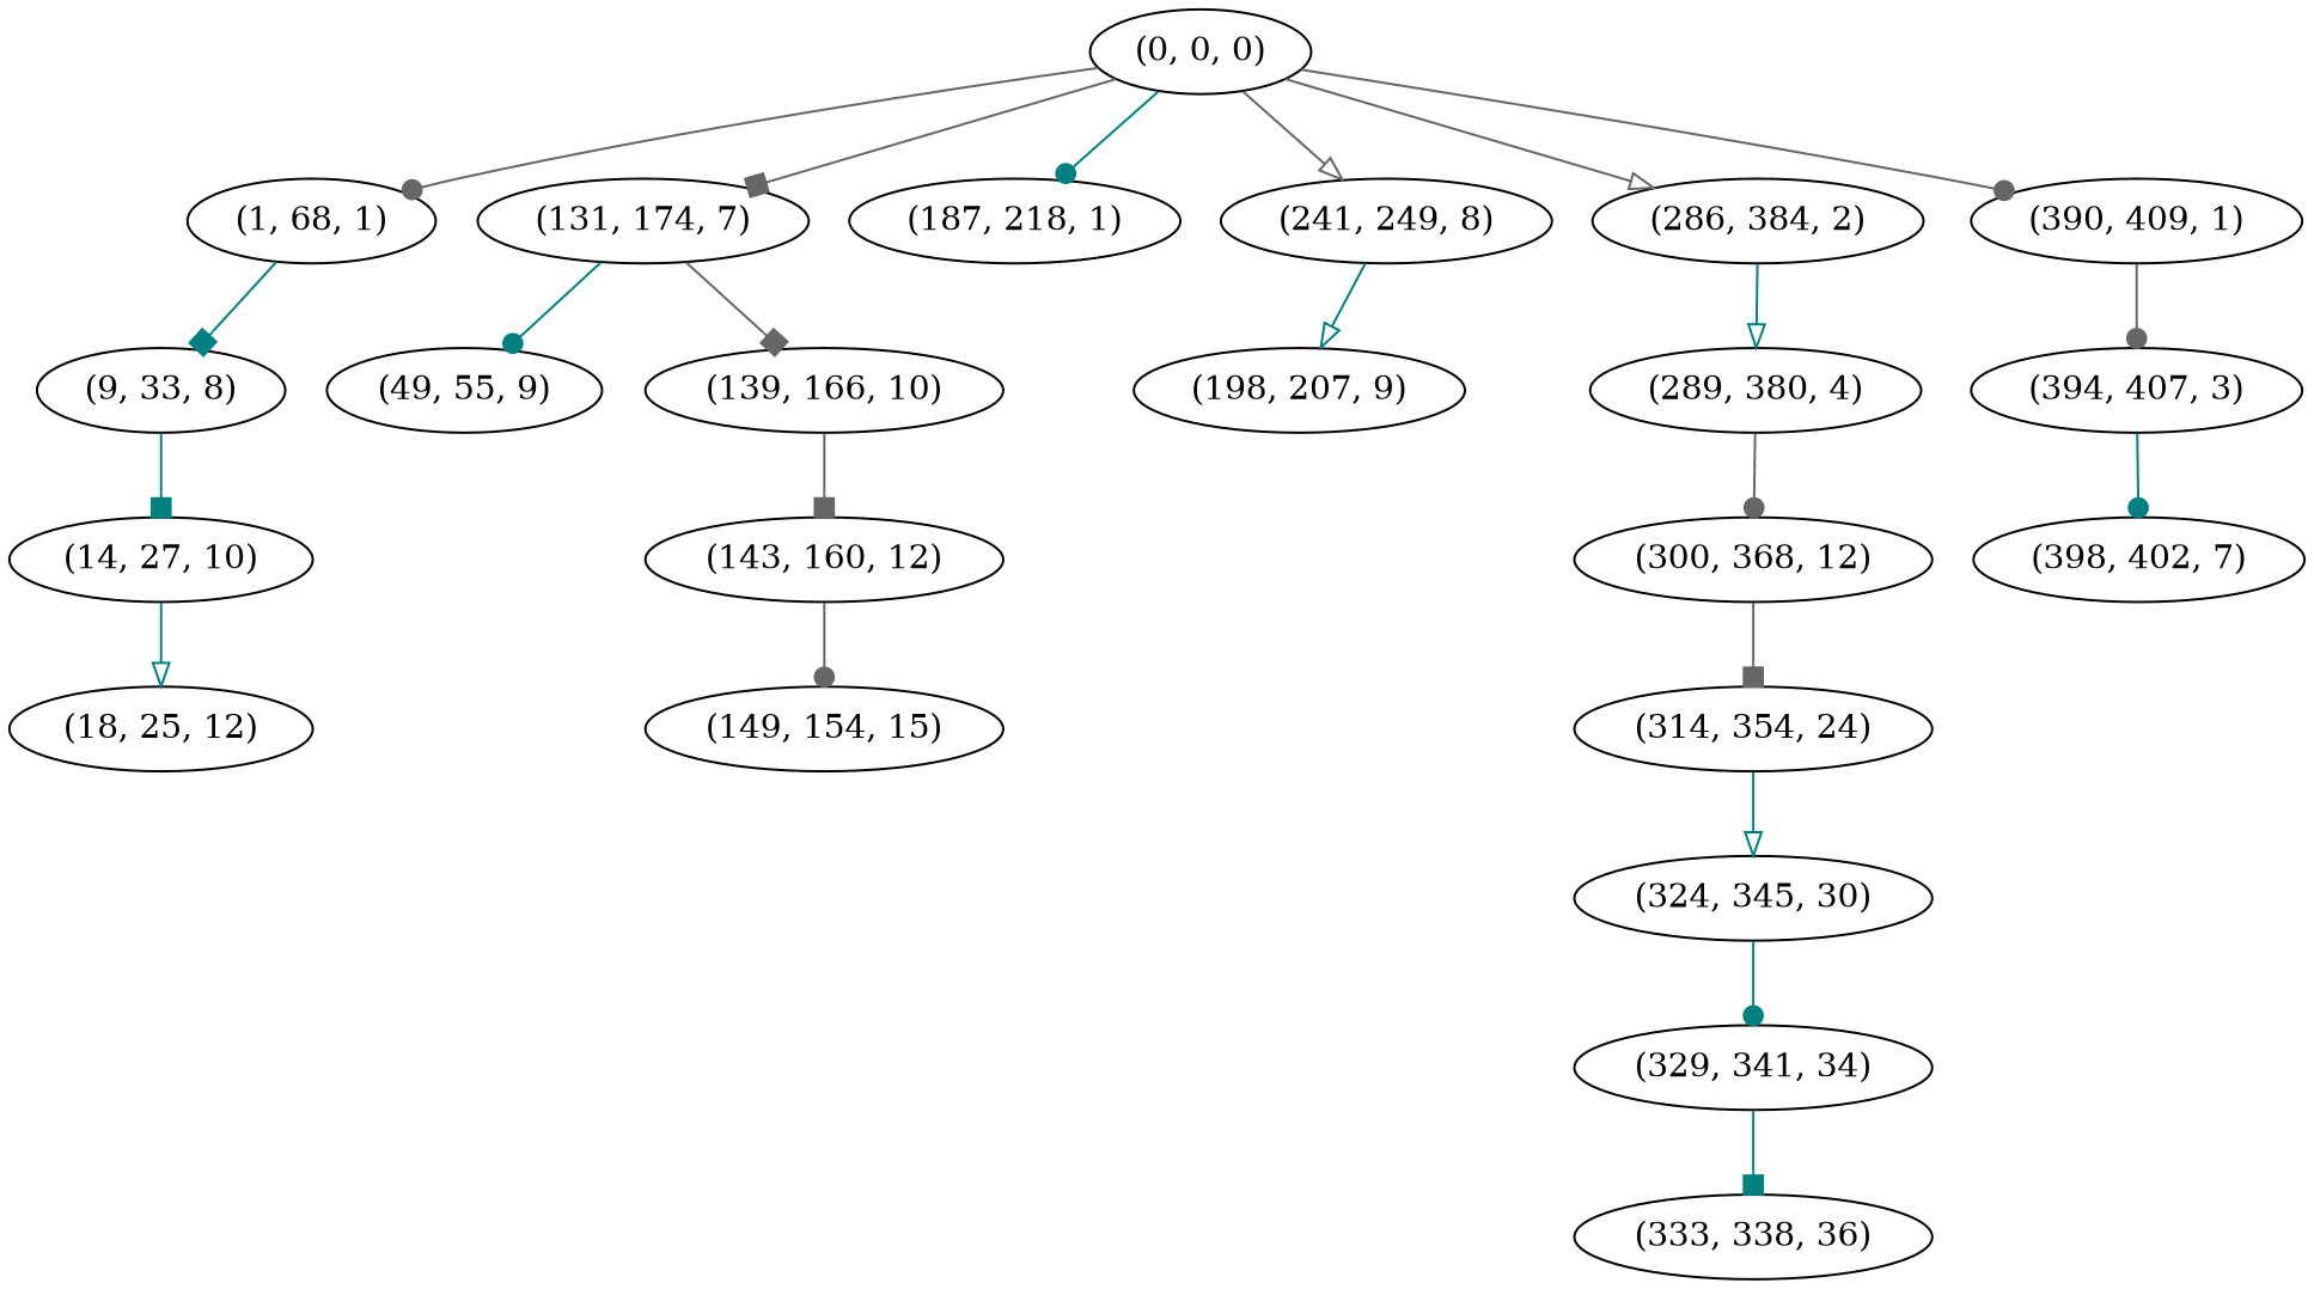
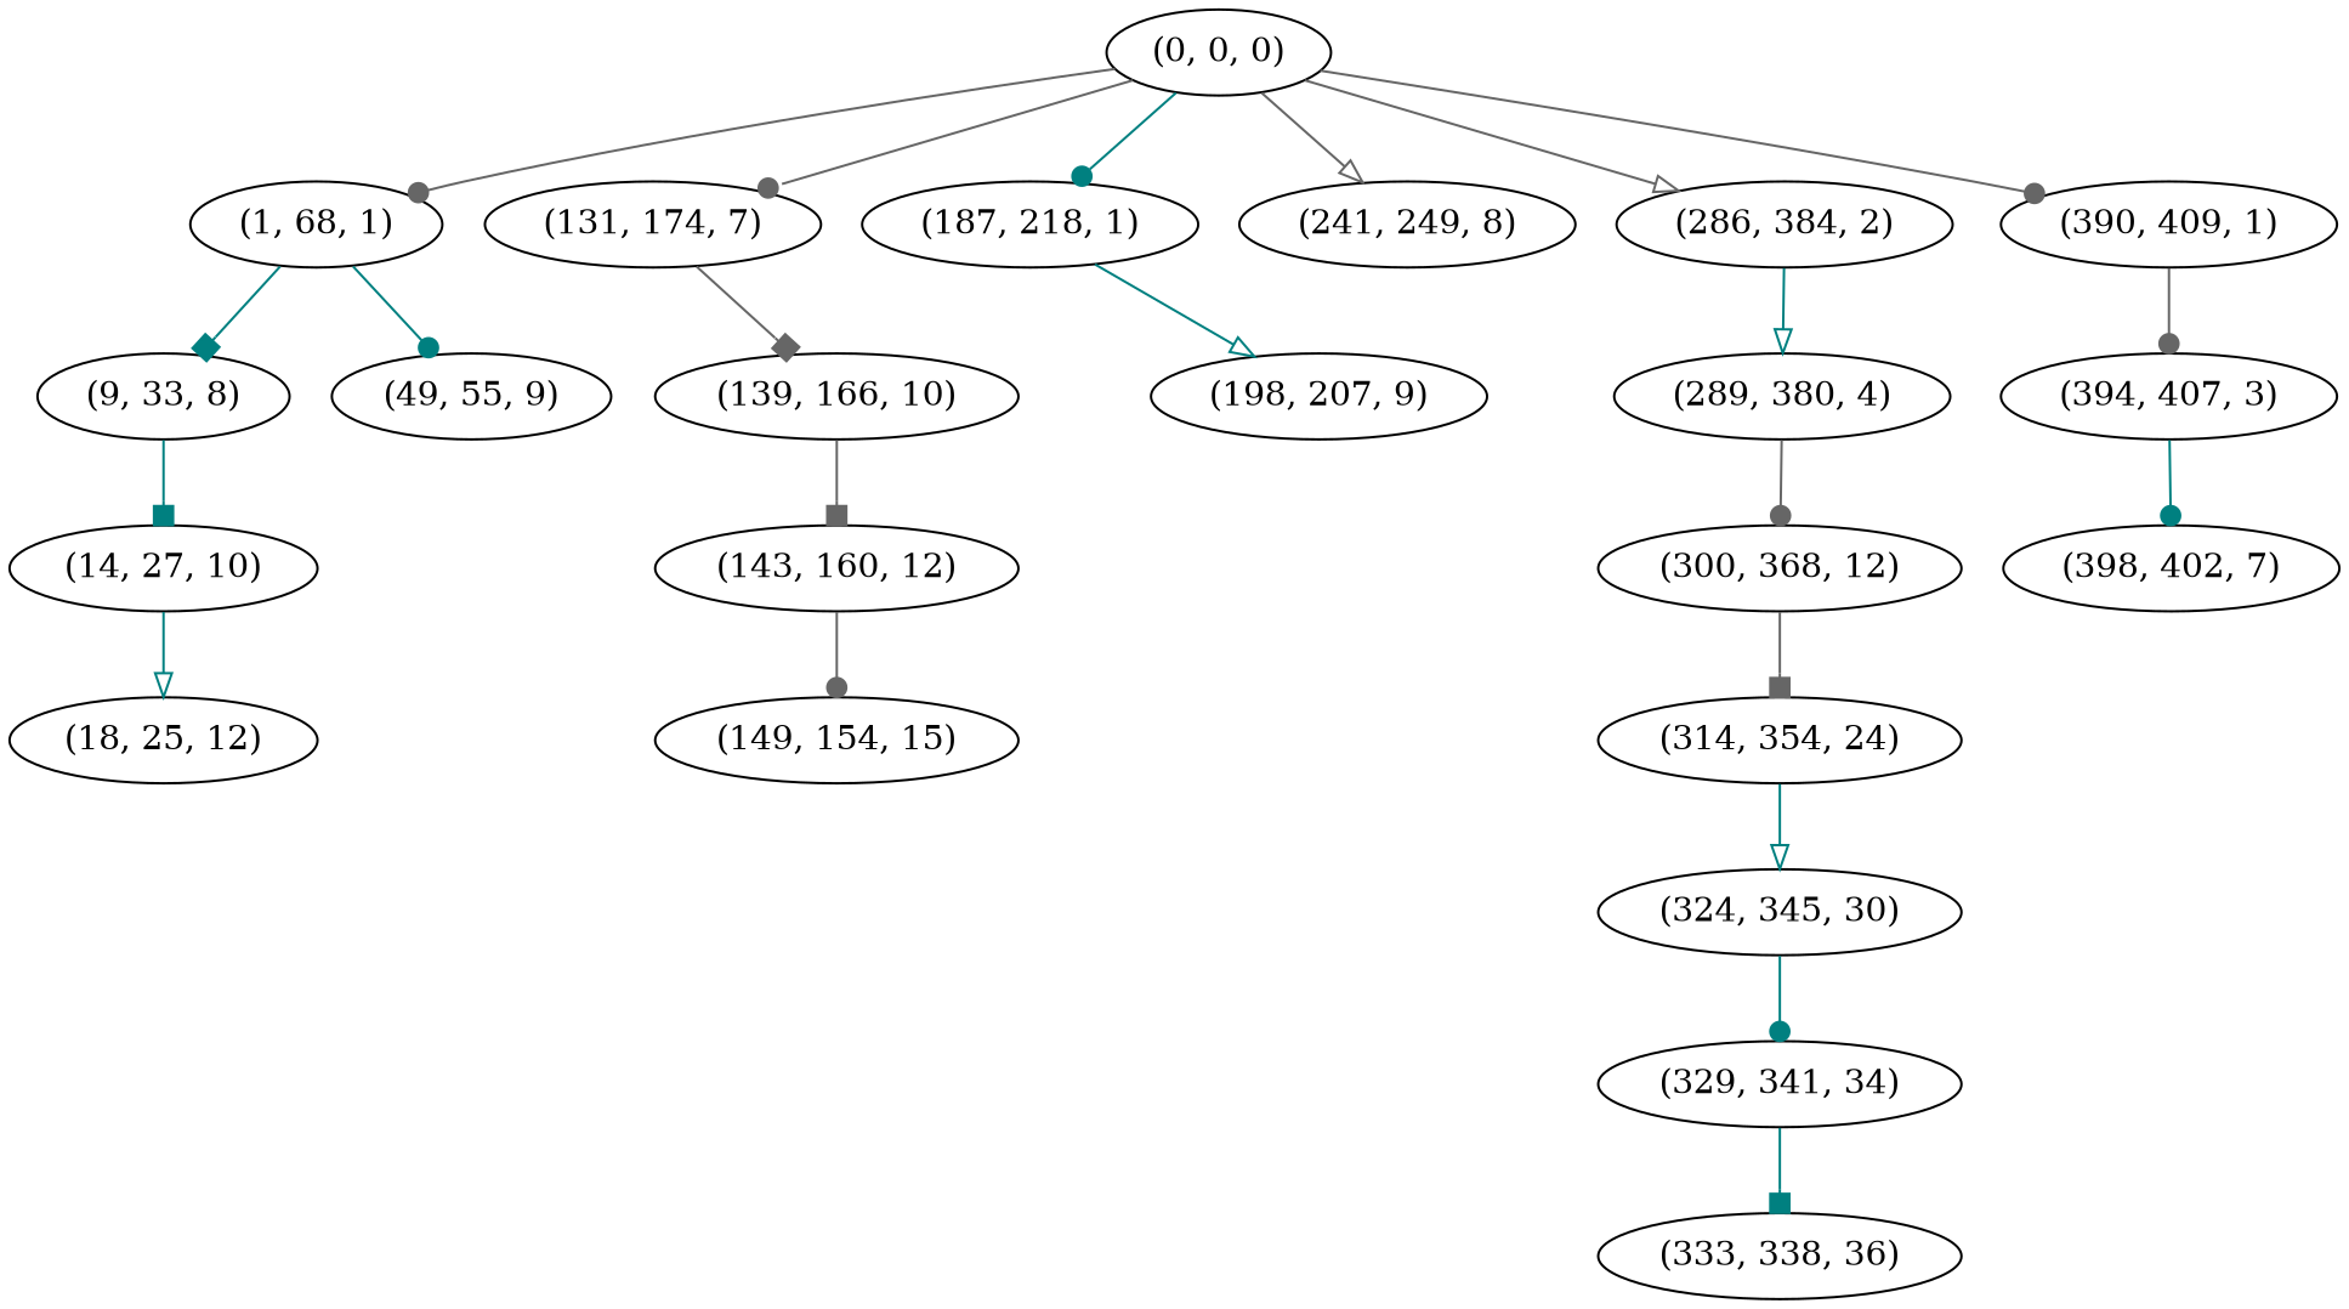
  digraph {
    edge [arrowhead=dot color=gray40]
    "(0, 0, 0)"
    "(1, 68, 1)"
    "(131, 174, 7)"
    "(187, 218, 1)"
    "(241, 249, 8)"
    "(286, 384, 2)"
    "(390, 409, 1)"
    "(9, 33, 8)"
    "(49, 55, 9)"
    "(139, 166, 10)"
    "(198, 207, 9)"
    "(289, 380, 4)"
    "(394, 407, 3)"
    "(14, 27, 10)"
    "(18, 25, 12)"
    "(143, 160, 12)"
    "(149, 154, 15)"
    "(300, 368, 12)"
    "(314, 354, 24)"
    "(324, 345, 30)"
    "(329, 341, 34)"
    "(333, 338, 36)"
    "(398, 402, 7)"
    "(0, 0, 0)" -> "(1, 68, 1)"
-   "(0, 0, 0)" -> "(131, 174, 7)" [arrowhead=box]
+   "(0, 0, 0)" -> "(131, 174, 7)"
    "(0, 0, 0)" -> "(187, 218, 1)" [color=teal]
    "(0, 0, 0)" -> "(241, 249, 8)" [arrowhead=onormal]
    "(0, 0, 0)" -> "(286, 384, 2)" [arrowhead=onormal]
    "(0, 0, 0)" -> "(390, 409, 1)"
    "(1, 68, 1)" -> "(9, 33, 8)" [arrowhead=box color=teal]
-   "(131, 174, 7)" -> "(49, 55, 9)" [color=teal]
+   "(1, 68, 1)" -> "(49, 55, 9)" [color=teal]
    "(131, 174, 7)" -> "(139, 166, 10)" [arrowhead=box]
-   "(241, 249, 8)" -> "(198, 207, 9)" [arrowhead=onormal color=teal]
+   "(187, 218, 1)" -> "(198, 207, 9)" [arrowhead=onormal color=teal]
    "(286, 384, 2)" -> "(289, 380, 4)" [arrowhead=onormal color=teal]
    "(390, 409, 1)" -> "(394, 407, 3)"
    "(9, 33, 8)" -> "(14, 27, 10)" [arrowhead=box color=teal]
    "(139, 166, 10)" -> "(143, 160, 12)" [arrowhead=box]
    "(289, 380, 4)" -> "(300, 368, 12)"
    "(394, 407, 3)" -> "(398, 402, 7)" [color=teal]
    "(14, 27, 10)" -> "(18, 25, 12)" [arrowhead=onormal color=teal]
    "(143, 160, 12)" -> "(149, 154, 15)"
    "(300, 368, 12)" -> "(314, 354, 24)" [arrowhead=box]
    "(314, 354, 24)" -> "(324, 345, 30)" [arrowhead=onormal color=teal]
    "(324, 345, 30)" -> "(329, 341, 34)" [color=teal]
    "(329, 341, 34)" -> "(333, 338, 36)" [arrowhead=box color=teal]
  }
